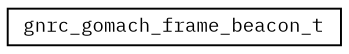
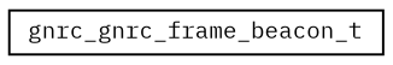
  digraph {
    rankdir=LR
    fontname="IBM Plex Mono"
-   n1 [color=black fillcolor=white fontname="IBM Plex Mono" fontsize=10 height=0.2 label=gnrc_gomach_frame_beacon_t shape=record style=filled width=0.4]
+   n1 [color=black fillcolor=white fontname="IBM Plex Mono" fontsize=10 height=0.2 label=gnrc_gnrc_frame_beacon_t shape=record style=filled width=0.4]
  }
